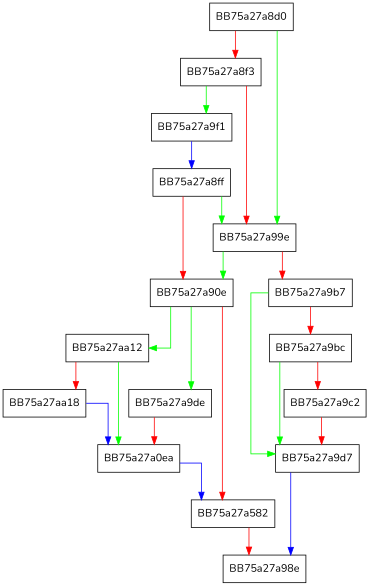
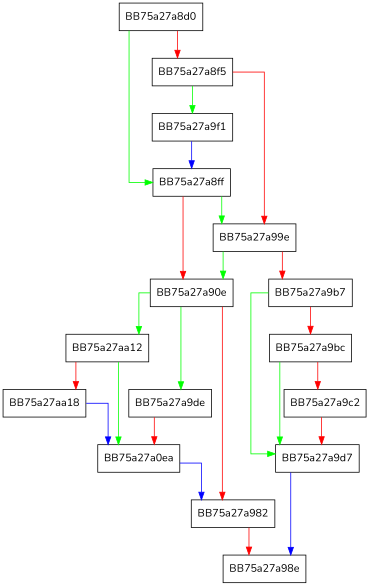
  digraph {
    fontname=Nunito
    splines=ortho
    node [fontname=Nunito shape=box]
    edge [color=red fontname=Nunito]
    BB75a27a8d0
    BB75a27a8ff
-   BB75a27a8f5 [label=BB75a27a8f3]
+   BB75a27a8f5
    BB75a27a99e
    BB75a27a90e
    BB75a27a9f1
    BB75a27a9b7
    BB75a27a9de
-   BB75a27a982 [label=BB75a27a582]
+   BB75a27a982
    BB75a27aa12
    BB75a27a9d7
    BB75a27a9bc
    n13 [label=BB75a27a0ea]
    BB75a27a98e
    BB75a27aa18
    BB75a27a9c2
-   BB75a27a8d0 -> BB75a27a99e [color=green]
+   BB75a27a8d0 -> BB75a27a8ff [color=green]
    BB75a27a8d0 -> BB75a27a8f5
    BB75a27a8ff -> BB75a27a99e [color=green]
    BB75a27a8ff -> BB75a27a90e
    BB75a27a8f5 -> BB75a27a99e
    BB75a27a8f5 -> BB75a27a9f1 [color=green]
    BB75a27a99e -> BB75a27a90e [color=green]
    BB75a27a99e -> BB75a27a9b7
    BB75a27a90e -> BB75a27a9de [color=green]
    BB75a27a90e -> BB75a27a982
    BB75a27a90e -> BB75a27aa12 [color=green]
    BB75a27a9f1 -> BB75a27a8ff [color=blue]
    BB75a27a9b7 -> BB75a27a9d7 [color=green]
    BB75a27a9b7 -> BB75a27a9bc
    BB75a27a9de -> n13
    BB75a27a982 -> BB75a27a98e
    BB75a27aa12 -> n13 [color=green]
    BB75a27aa12 -> BB75a27aa18
    BB75a27a9d7 -> BB75a27a98e [color=blue]
    BB75a27a9bc -> BB75a27a9d7 [color=green]
    BB75a27a9bc -> BB75a27a9c2
    n13 -> BB75a27a982 [color=blue]
    BB75a27aa18 -> n13 [color=blue]
    BB75a27a9c2 -> BB75a27a9d7
  }
